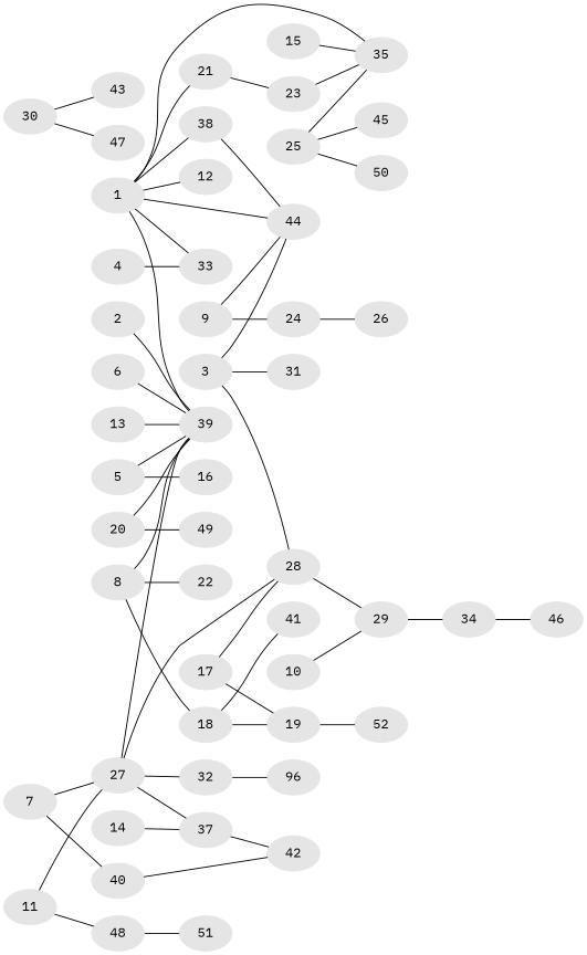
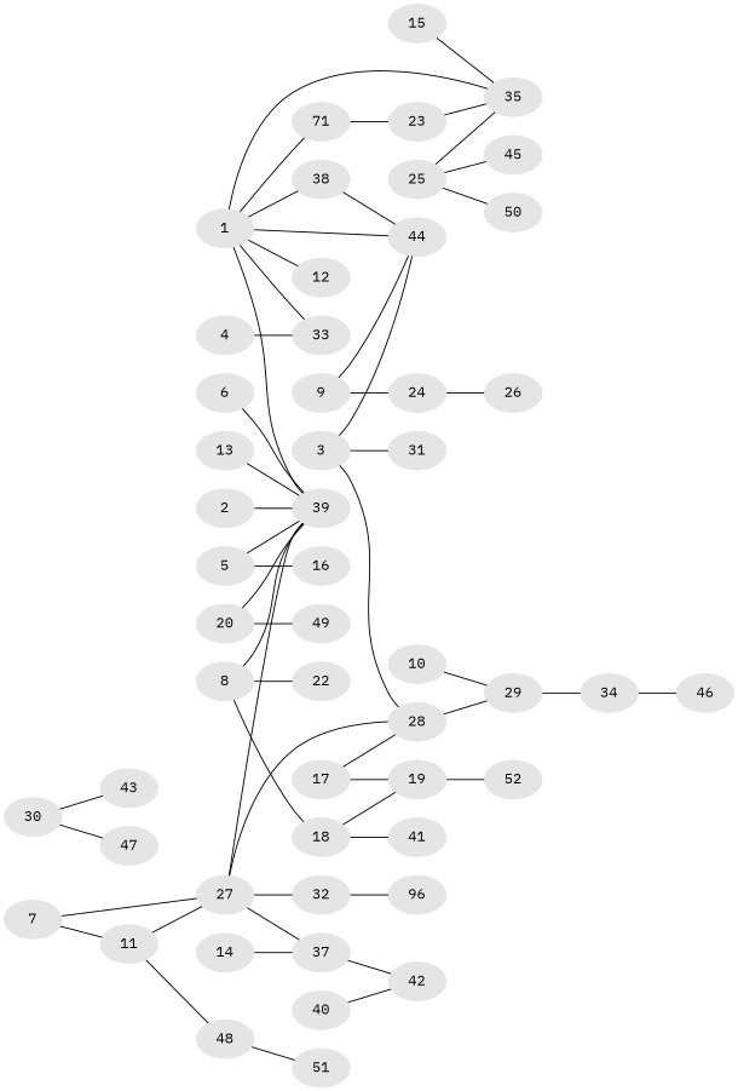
  graph {
    fontname="IBM Plex Mono"
    rankdir=LR
    node [color=gray90 fontname="IBM Plex Mono" style=filled]
    edge [fontname="IBM Plex Mono" weight=1.0]
    1
    12
-   21
+   21 [label=71]
    33
    35
    38
    39
    44
    23
    2
    3
    28
    31
    29
    4
    18
    19
    41
    5
    16
    6
    7
    27
    40
    37
    32
    42
    8
    22
    9
    24
    26
    10
    34
    11
    48
    51
    13
    14
    15
    17
    52
    20
    49
    25
    45
    50
    30
    43
    47
    n51 [label=96]
    46
    1 -- 12
    1 -- 21
    1 -- 33
    1 -- 35
    1 -- 38
    1 -- 39
    1 -- 44 [weight=2.0]
    21 -- 23
    38 -- 44
    23 -- 35
    2 -- 39
    3 -- 44
    3 -- 28
    3 -- 31
    28 -- 29
    29 -- 34
    4 -- 33
    18 -- 19
    18 -- 41
    19 -- 52
    5 -- 39
    5 -- 16
    6 -- 39
    7 -- 27
-   7 -- 40
+   7 -- 11
    27 -- 39
    27 -- 28
    27 -- 37
    27 -- 32
    40 -- 42
    37 -- 42
    32 -- n51
    8 -- 39
    8 -- 18
    8 -- 22
    9 -- 44
    9 -- 24
    24 -- 26
    10 -- 29
    34 -- 46
    11 -- 27
    11 -- 48
    48 -- 51
    13 -- 39
    14 -- 37
    15 -- 35
    17 -- 28
    17 -- 19
    20 -- 39
    20 -- 49
    25 -- 35
    25 -- 45
    25 -- 50
    30 -- 43
    30 -- 47
  }
